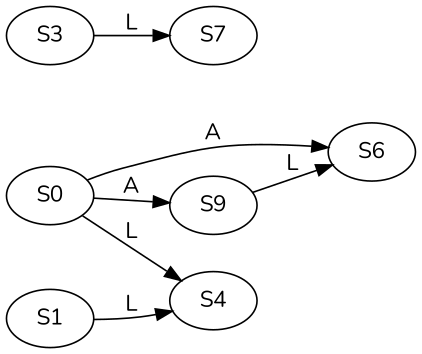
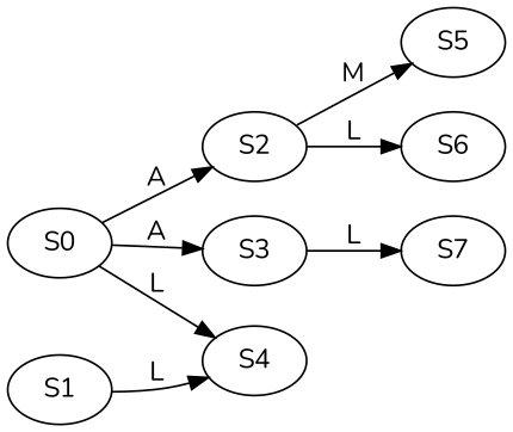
  strict digraph {
    fontname=Nunito
    rankdir=LR
    node [fontname=Nunito]
    edge [fontname=Nunito]
    S0
-   S2 [label=S9]
+   S2
    S3
    S4
    S1
+   S5
    S6
    S7
    S0 -> S2 [label=A]
-   S0 -> S6 [label=A]
+   S0 -> S3 [label=A]
    S0 -> S4 [label=L]
+   S2 -> S5 [label=M]
    S2 -> S6 [label=L]
    S3 -> S7 [label=L]
    S1 -> S4 [label=L]
  }
